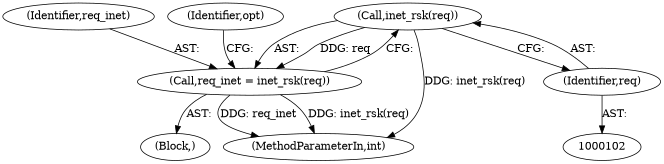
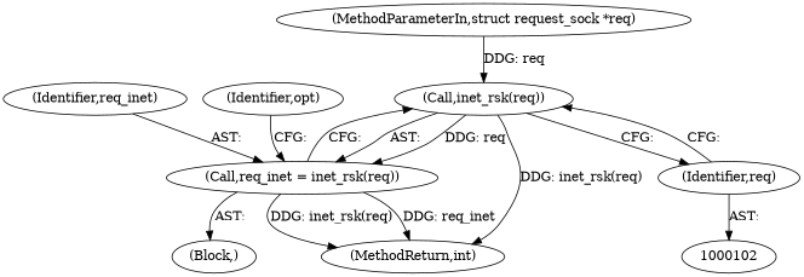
  digraph {
    n1 [label="(Call,inet_rsk(req))"]
    n2 [label="(Call,req_inet = inet_rsk(req))"]
-   n3 [label="(MethodParameterIn,int)"]
+   n3 [label="(MethodReturn,int)"]
    n4 [label="(Identifier,req)"]
    n5 [label="(Block,)"]
    1000102
+   n7 [label="(MethodParameterIn,struct request_sock *req)"]
    n8 [label="(Identifier,req_inet)"]
    n9 [label="(Identifier,opt)"]
    n1 -> n2 [label="AST: "]
    n1 -> n2 [label="DDG: req"]
    n1 -> n3 [label="DDG: inet_rsk(req)"]
    n1 -> n4 [label="CFG: "]
    n2 -> n1 [label="CFG: "]
    n2 -> n3 [label="DDG: inet_rsk(req)"]
    n2 -> n3 [label="DDG: req_inet"]
    n2 -> n5 [label="AST: "]
-   n4 -> n1 [label="AST: "]
+   n4 -> n1 [label="CFG: "]
    n4 -> 1000102 [label="AST: "]
+   n7 -> n1 [label="DDG: req"]
    n8 -> n2 [label="AST: "]
    n9 -> n2 [label="CFG: "]
  }
